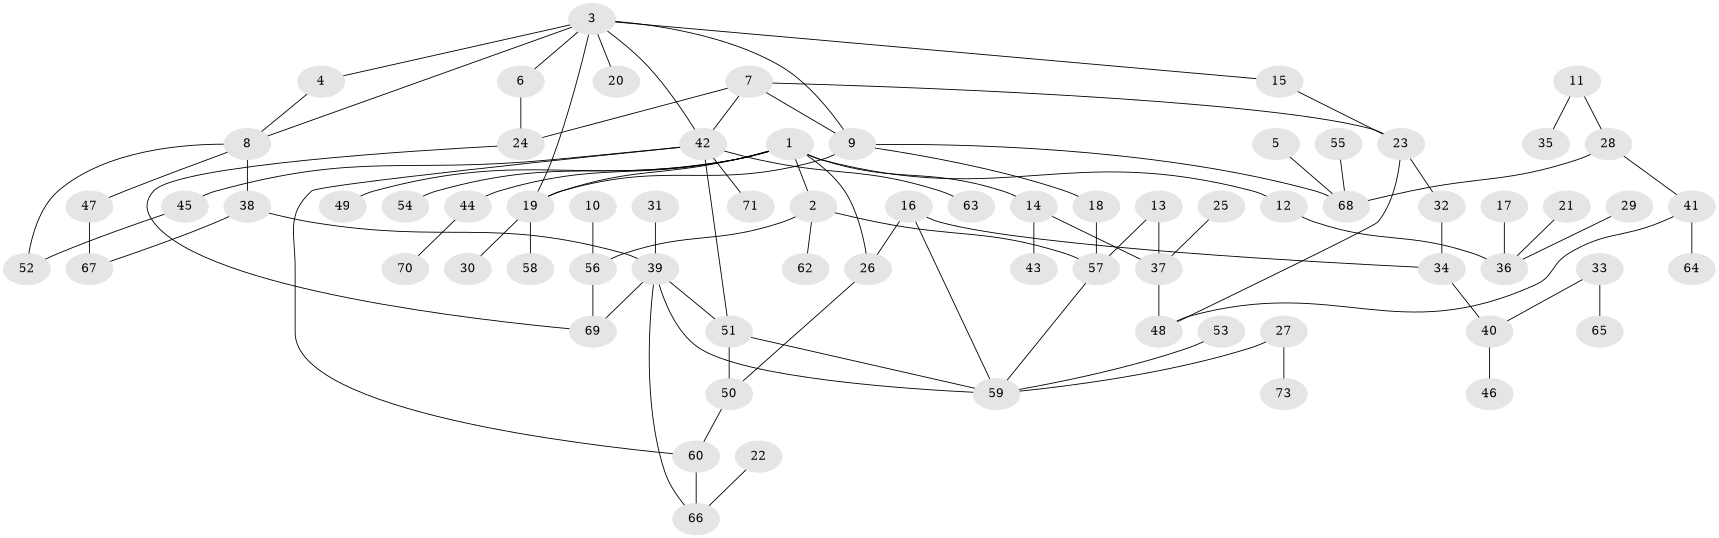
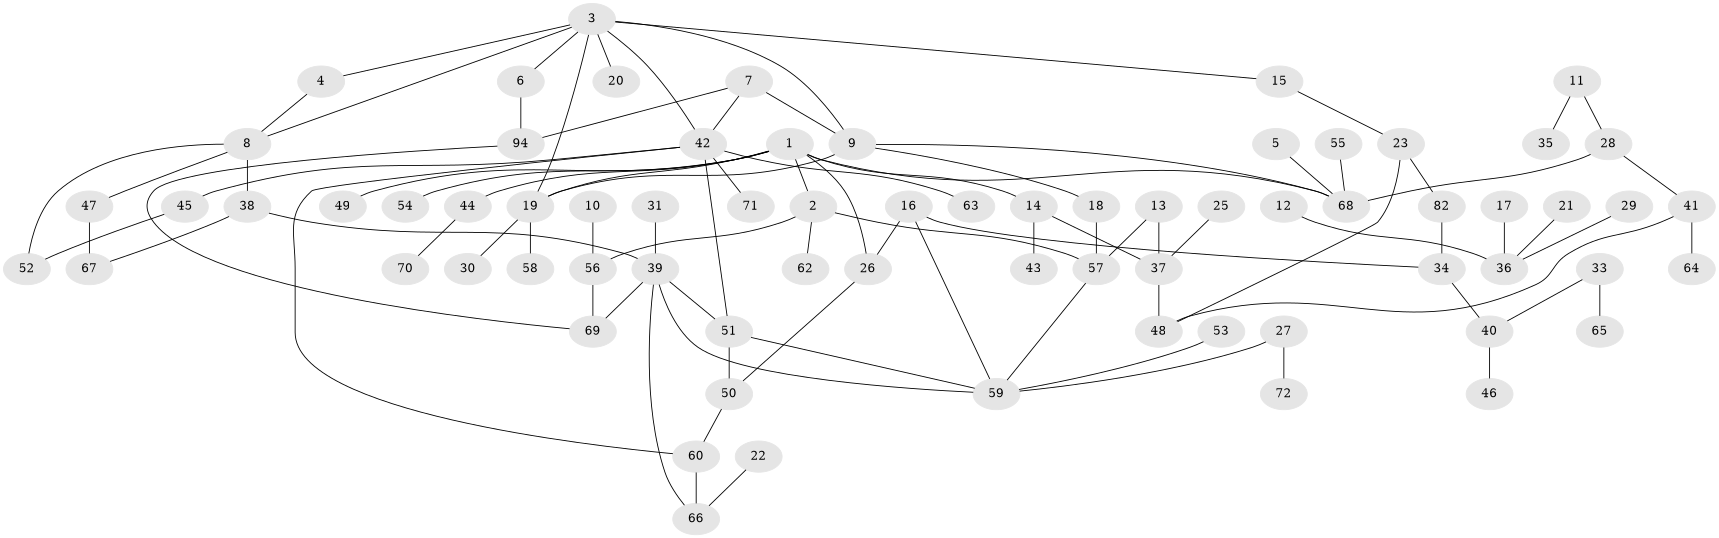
  graph {
    node [color=gray90 style=filled]
    edge [weight=1.0]
    1
    2
    12
    14
    19
    26
    44
    49
    54
    56
    57
    62
    36
    37
    43
    30
    58
    50
    70
    69
    59
    3
    4
    6
    8
    9
    15
    20
    42
-   24
+   24 [label=94]
    38
    47
    52
    68
    18
    23
    51
    45
    60
    63
    71
    5
    7
-   32
+   32 [label=82]
    48
    34
    40
    39
    67
    10
    11
    28
    35
    41
    13
    66
    16
    17
    21
    22
    25
    27
-   72 [label=73]
+   72
    64
    29
    31
    33
    65
    46
    53
    55
    1 -- 2
-   1 -- 12
+   1 -- 68
    1 -- 14
    1 -- 19
    1 -- 26
    1 -- 44
    1 -- 49
    1 -- 54
    2 -- 56
    2 -- 57
    2 -- 62
    12 -- 36
    14 -- 37
    14 -- 43
    19 -- 30
    19 -- 58
    26 -- 50
    44 -- 70
    56 -- 69
    57 -- 59
    37 -- 48
    50 -- 60
    3 -- 19
    3 -- 4
    3 -- 6
    3 -- 8
    3 -- 9
    3 -- 15
    3 -- 20
    3 -- 42
    4 -- 8
    6 -- 24
    8 -- 38
    8 -- 47
    8 -- 52
    9 -- 19
    9 -- 68
    9 -- 18
    15 -- 23
    42 -- 51
    42 -- 45
    42 -- 60
    42 -- 63
    42 -- 71
    24 -- 69
    38 -- 39
    38 -- 67
    47 -- 67
    18 -- 57
    23 -- 32
    23 -- 48
    51 -- 50
    51 -- 59
    45 -- 52
    60 -- 66
    5 -- 68
    7 -- 9
    7 -- 42
    7 -- 24
-   7 -- 23
    32 -- 34
    34 -- 40
    40 -- 46
    39 -- 69
    39 -- 59
    39 -- 51
    39 -- 66
    10 -- 56
    11 -- 28
    11 -- 35
    28 -- 68
    28 -- 41
    41 -- 48
    41 -- 64
    13 -- 57
    13 -- 37
    16 -- 26
    16 -- 59
    16 -- 34
    17 -- 36
    21 -- 36
    22 -- 66
    25 -- 37
    27 -- 59
    27 -- 72
    29 -- 36
    31 -- 39
    33 -- 40
    33 -- 65
    53 -- 59
    55 -- 68
  }
